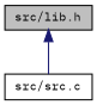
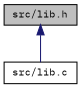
  digraph {
    fontname="IBM Plex Mono"
    node [color=black fontname="IBM Plex Mono" fontsize=10 shape=record style=filled]
    n1 [fillcolor=grey75 fontcolor=black height=0.2 label="src/lib.h" width=0.4]
-   n2 [fillcolor=white height=0.2 label="src/src.c" width=0.4]
+   n2 [fillcolor=white height=0.2 label="src/lib.c" width=0.4]
    n1 -> n2 [color=midnightblue dir=back fontname="IBM Plex Mono" fontsize=10 labelfontname=Helvetica labelfontsize=10 style=solid]
  }
